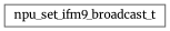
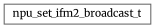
  digraph {
    rankdir=LR
    fontname=Merriweather
-   n1 [color=grey40 fillcolor=white fontname=Merriweather fontsize=10 height=0.2 label=npu_set_ifm9_broadcast_t shape=box style=filled width=0.4]
+   n1 [color=grey40 fillcolor=white fontname=Merriweather fontsize=10 height=0.2 label=npu_set_ifm2_broadcast_t shape=box style=filled width=0.4]
  }
